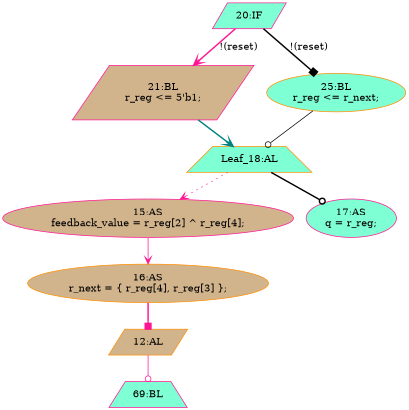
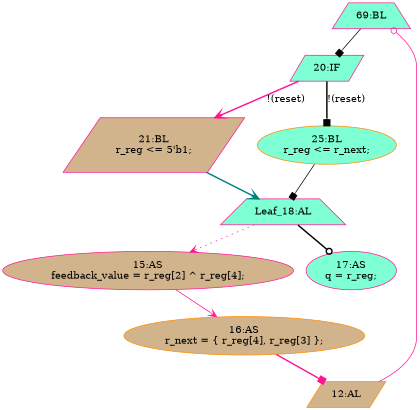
  strict digraph {
    node [color=deeppink fillcolor=aquamarine shape=ellipse statements="[]" style=filled typ=Block]
    edge [arrowhead=vee color=deeppink style=bold]
    n1 [ast="<pyverilog.vparser.ast.Block object at 0x7f94b7266650>" label="69:BL" shape=trapezium]
    n2 [ast="<pyverilog.vparser.ast.IfStatement object at 0x7f94b7266150>" label="20:IF" shape=parallelogram typ=IfStatement]
    n3 [ast="<pyverilog.vparser.ast.Block object at 0x7f94b727d4d0>" fillcolor=tan label="21:BL\nr_reg <= 5'b1;" shape=parallelogram statements="[<pyverilog.vparser.ast.NonblockingSubstitution object at 0x7f94b7266450>]"]
    n4 [ast="<pyverilog.vparser.ast.Block object at 0x7f94b7266550>" color=darkorange label="25:BL\nr_reg <= r_next;" statements="[<pyverilog.vparser.ast.NonblockingSubstitution object at 0x7f94b7681610>]"]
-   n5 [color=darkorange def_var="['r_reg']" label="Leaf_18:AL" shape=trapezium statements="" typ=""]
+   n5 [def_var="['r_reg']" label="Leaf_18:AL" shape=trapezium statements="" typ=""]
    n6 [ast="<pyverilog.vparser.ast.Assign object at 0x7f94b7263e10>" def_var="['feedback_value']" fillcolor=tan label="15:AS\nfeedback_value = r_reg[2] ^ r_reg[4];" typ=Assign use_var="['r_reg', 'r_reg']"]
    n7 [ast="<pyverilog.vparser.ast.Assign object at 0x7f94b7271250>" def_var="['q']" label="17:AS\nq = r_reg;" typ=Assign use_var="['r_reg']"]
    n8 [ast="<pyverilog.vparser.ast.Assign object at 0x7f94b6fcebd0>" color=darkorange def_var="['r_next']" fillcolor=tan label="16:AS\nr_next = { r_reg[4], r_reg[3] };" typ=Assign use_var="['r_reg', 'r_reg']"]
    n9 [ast="<pyverilog.vparser.ast.Always object at 0x7f94b727dd10>" clk_sens=True color=darkorange fillcolor=tan label="12:AL" sens="['clk']" shape=parallelogram typ=Always use_var="['reset', 'r_next']"]
+   n1 -> n2 [arrowhead=box color=black cond="[]" lineno=None style=solid]
    n2 -> n3 [cond="['reset']" label="!(reset)" lineno=20]
    n2 -> n4 [arrowhead=box color=black cond="['reset']" label="!(reset)" lineno=20]
    n3 -> n5 [color=teal cond="[]" lineno=None]
-   n4 -> n5 [arrowhead=odot color=black cond="[]" lineno=None style=solid]
+   n4 -> n5 [arrowhead=box color=black cond="[]" lineno=None style=solid]
    n5 -> n6 [style=dotted]
    n5 -> n7 [arrowhead=odot color=black]
    n6 -> n8 [style=solid]
    n8 -> n9 [arrowhead=box]
    n9 -> n1 [arrowhead=odot cond="[]" lineno=None style=solid]
  }
